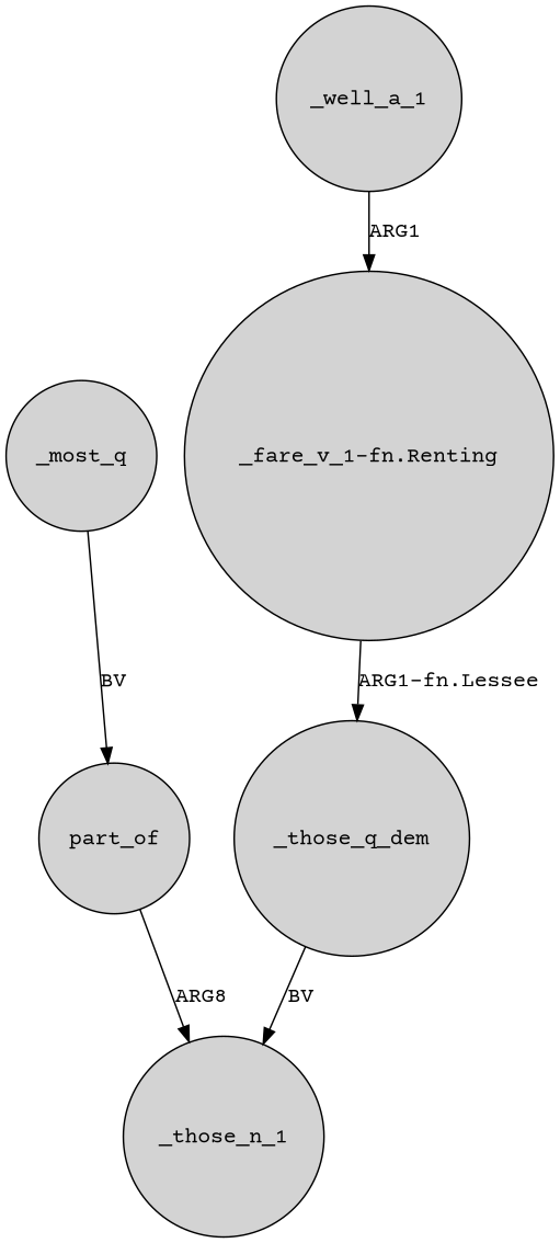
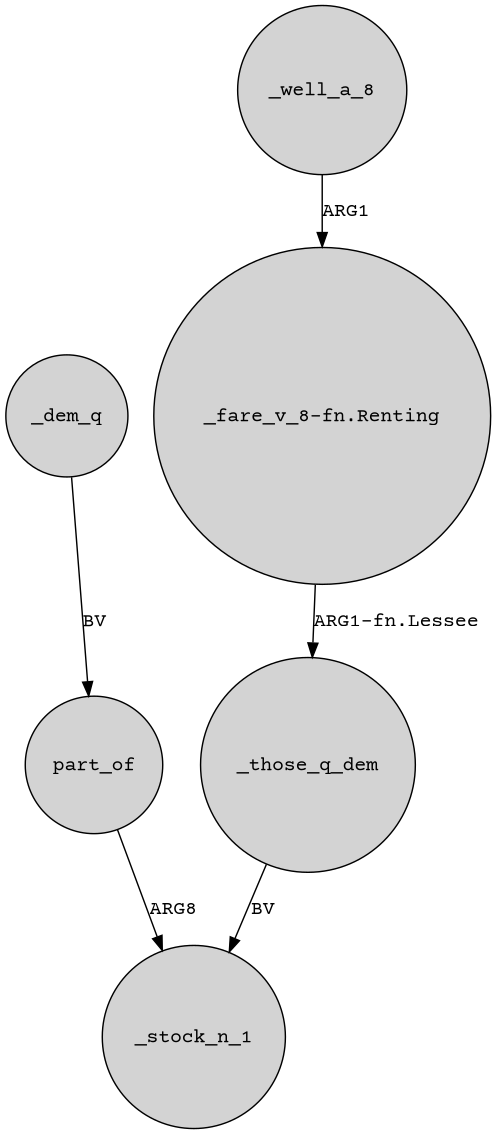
  digraph {
    fontname="Courier Prime"
    node [fontname="Courier Prime" shape=circle style=filled]
    edge [fontname="Courier Prime"]
    _those_q_dem
-   _stock_n_1 [label=_those_n_1]
-   _most_q
+   _stock_n_1
+   _most_q [label=_dem_q]
    part_of
-   "_fare_v_1-fn.Renting"
-   _well_a_1
+   "_fare_v_1-fn.Renting" [label="_fare_v_8-fn.Renting"]
+   _well_a_1 [label=_well_a_8]
    _those_q_dem -> _stock_n_1 [label=BV]
    _most_q -> part_of [label=BV]
    part_of -> _stock_n_1 [label=ARG8]
    "_fare_v_1-fn.Renting" -> _those_q_dem [label="ARG1-fn.Lessee"]
    _well_a_1 -> "_fare_v_1-fn.Renting" [label=ARG1]
  }
